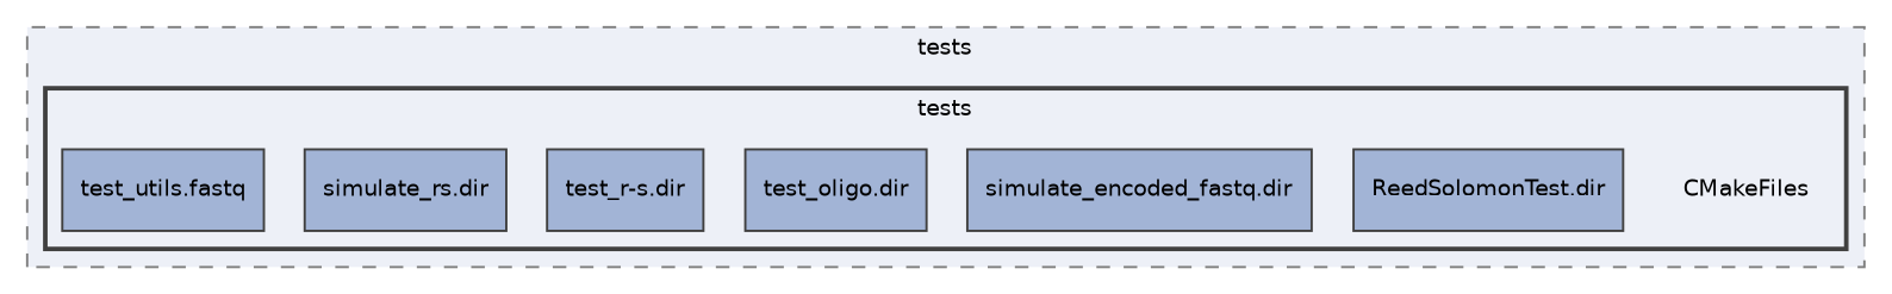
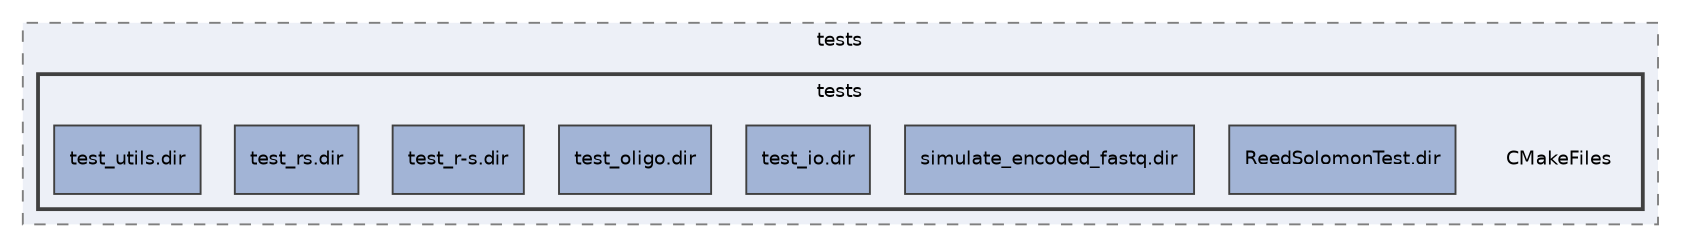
  digraph {
    compound=true
    node [fontname=Helvetica fontsize=10 shape=box color=grey25 fillcolor="#a2b4d6" style="filled,"]
    n1 [label=CMakeFiles shape=plaintext color="" fillcolor="" style=""]
    n2 [label="ReedSolomonTest.dir"]
    n3 [label="simulate_encoded_fastq.dir"]
+   n4 [label="test_io.dir"]
    n5 [label="test_oligo.dir"]
    n6 [label="test_r-s.dir"]
-   n7 [label="simulate_rs.dir"]
-   n8 [label="test_utils.fastq"]
+   n7 [label="test_rs.dir"]
+   n8 [label="test_utils.dir"]
    subgraph cluster_1 {
      bgcolor="#edf0f7"
      fontname=Helvetica
      fontsize=10
      label=tests
      pencolor=grey50
      style="filled,dashed,"
      subgraph cluster_2 {
        bgcolor="#edf0f7"
        fontname=Helvetica
        fontsize=10
        pencolor=grey25
        style="filled,bold,"
        n1
        n2
        n3
+       n4
        n5
        n6
        n7
        n8
      }
    }
  }
